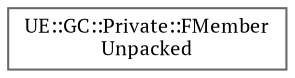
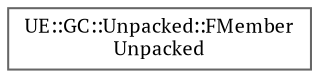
  digraph {
    rankdir=TB
    fontname="PT Serif"
-   n1 [color=grey40 fillcolor=white fontname="PT Serif" fontsize=10 height=0.2 label="UE::GC::Private::FMember\lUnpacked" shape=box style=filled width=0.4]
+   n1 [color=grey40 fillcolor=white fontname="PT Serif" fontsize=10 height=0.2 label="UE::GC::Unpacked::FMember\lUnpacked" shape=box style=filled width=0.4]
  }
